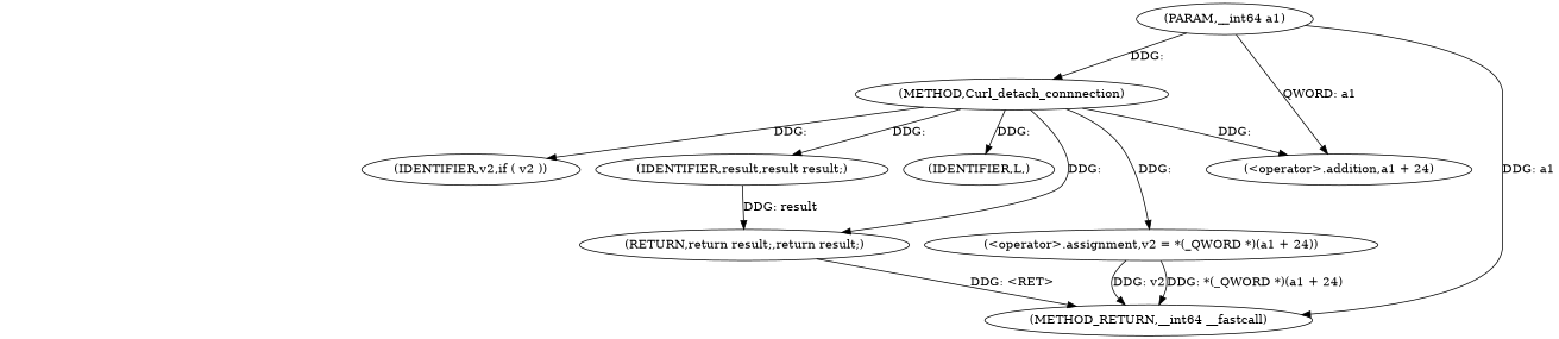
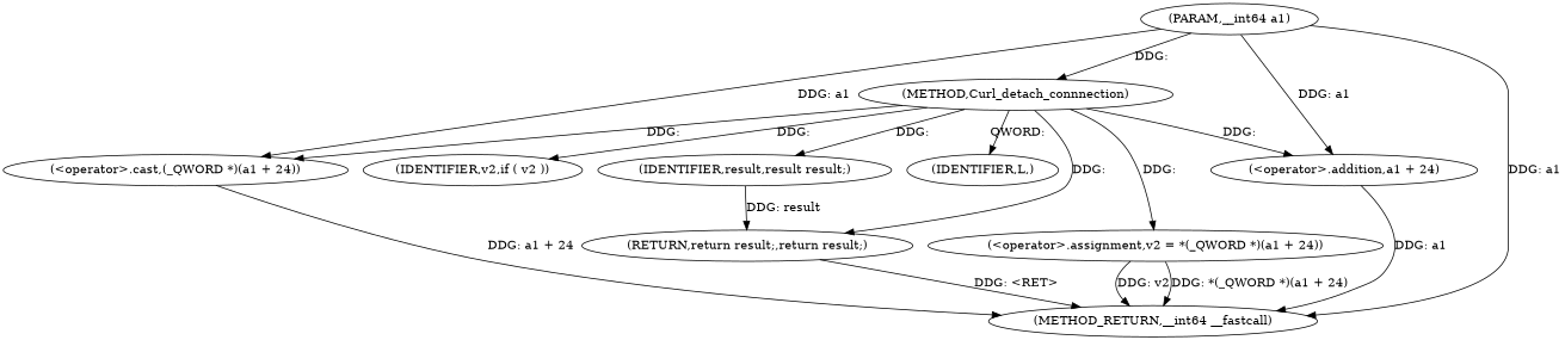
  digraph {
    n1 [label="(METHOD,Curl_detach_connnection)"]
    n2 [label="(<operator>.assignment,v2 = *(_QWORD *)(a1 + 24))"]
+   n3 [label="(<operator>.cast,(_QWORD *)(a1 + 24))"]
    n4 [label="(<operator>.addition,a1 + 24)"]
    n5 [label="(IDENTIFIER,v2,if ( v2 ))"]
    n6 [label="(IDENTIFIER,L,)"]
    n7 [label="(RETURN,return result;,return result;)"]
    n8 [label="(IDENTIFIER,result,result result;)"]
    n9 [label="(PARAM,__int64 a1)"]
    n10 [label="(METHOD_RETURN,__int64 __fastcall)"]
    n1 -> n2 [label="DDG: "]
+   n1 -> n3 [label="DDG: "]
    n1 -> n4 [label="DDG: "]
    n1 -> n5 [label="DDG: "]
-   n1 -> n6 [label="DDG: "]
+   n1 -> n6 [label="QWORD: "]
    n1 -> n7 [label="DDG: "]
    n1 -> n8 [label="DDG: "]
    n2 -> n10 [label="DDG: v2"]
    n2 -> n10 [label="DDG: *(_QWORD *)(a1 + 24)"]
+   n3 -> n10 [label="DDG: a1 + 24"]
+   n4 -> n10 [label="DDG: a1"]
    n7 -> n10 [label="DDG: <RET>"]
    n8 -> n7 [label="DDG: result"]
    n9 -> n1 [label="DDG: "]
-   n9 -> n4 [label="QWORD: a1"]
+   n9 -> n3 [label="DDG: a1"]
+   n9 -> n4 [label="DDG: a1"]
    n9 -> n10 [label="DDG: a1"]
  }
